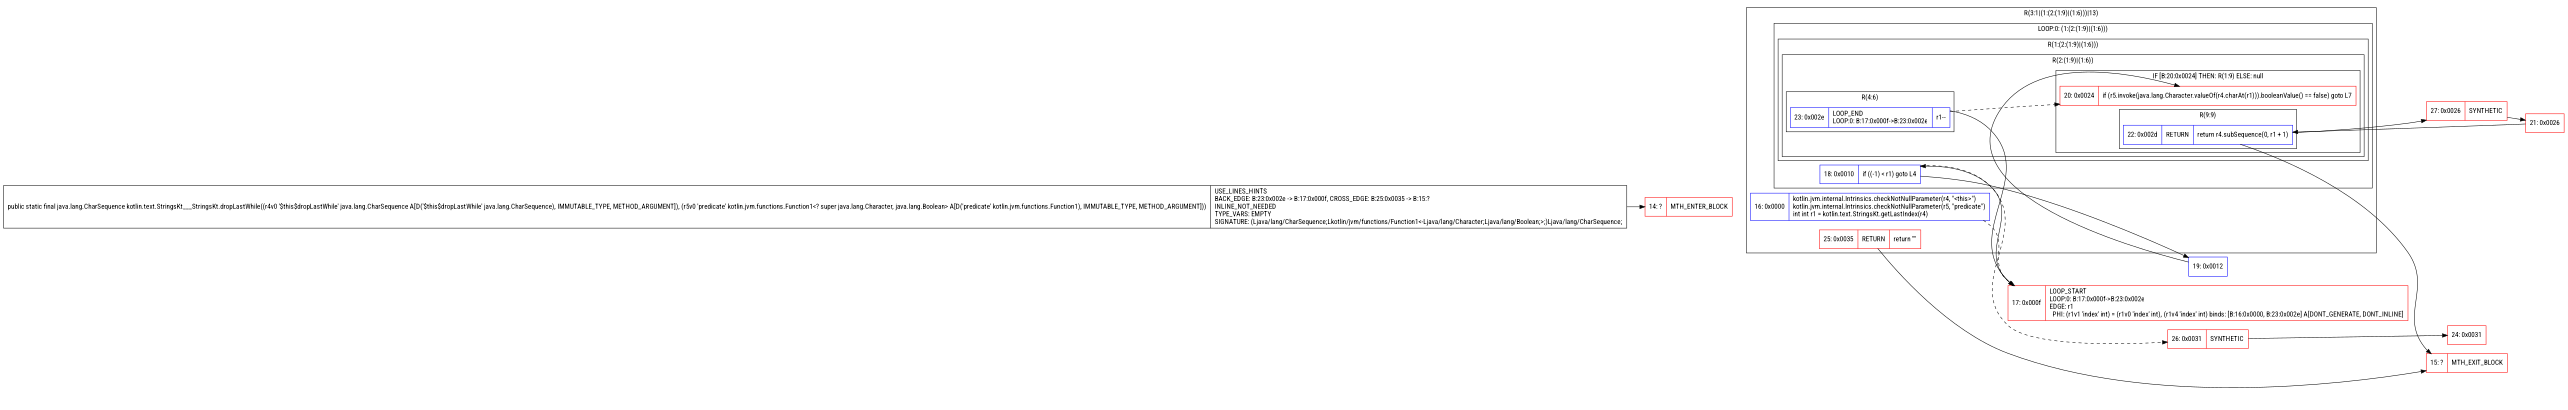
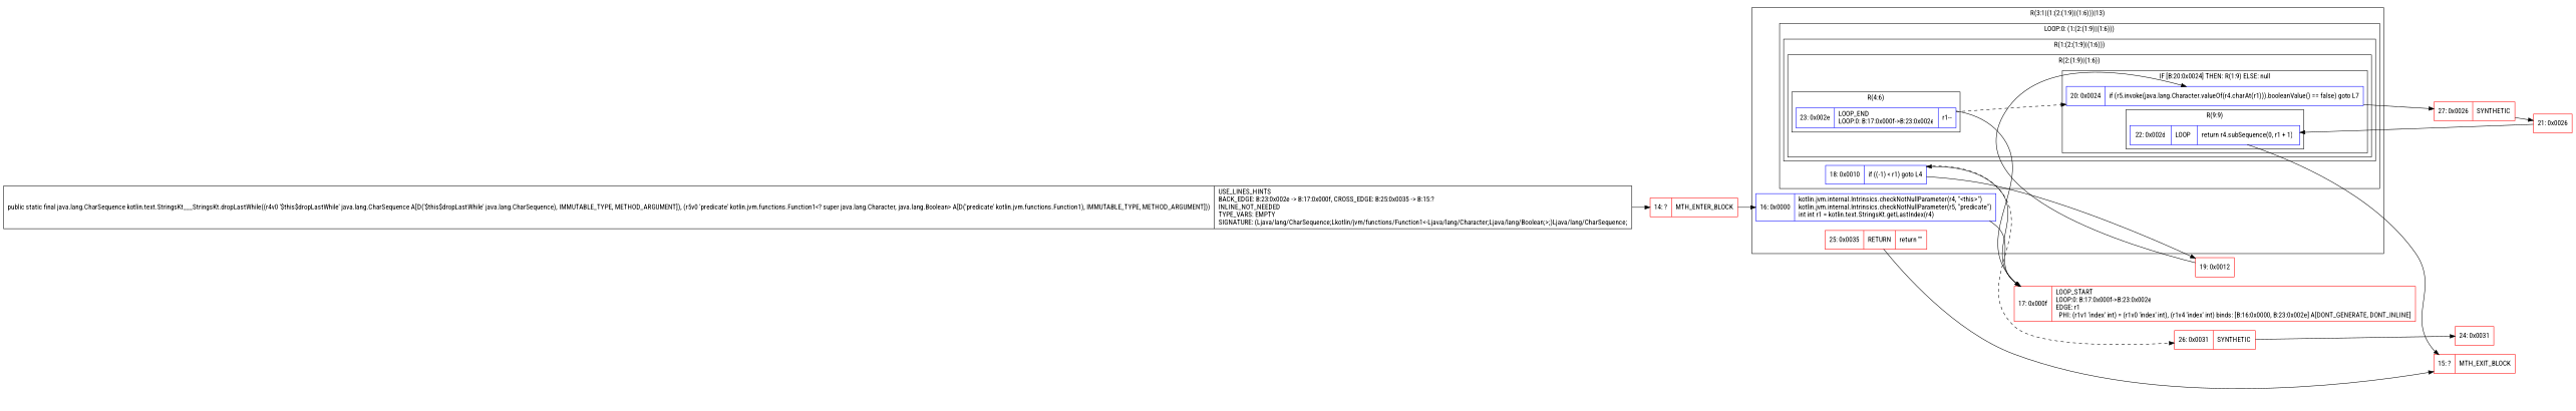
  digraph {
    fontname="Roboto Condensed"
    rankdir=LR
    node [color=red fontname="Roboto Condensed" shape=record]
    edge [fontname="Roboto Condensed"]
-   n1 [color=blue label="{22\:\ 0x002d|RETURN\l|return r4.subSequence(0, r1 + 1)\l}"]
-   n2 [label="{20\:\ 0x0024|if (r5.invoke(java.lang.Character.valueOf(r4.charAt(r1))).booleanValue() == false) goto L7\l}"]
+   n1 [color=blue label="{22\:\ 0x002d|LOOP\l|return r4.subSequence(0, r1 + 1)\l}"]
+   n2 [color=blue label="{20\:\ 0x0024|if (r5.invoke(java.lang.Character.valueOf(r4.charAt(r1))).booleanValue() == false) goto L7\l}"]
    n3 [color=blue label="{23\:\ 0x002e|LOOP_END\lLOOP:0: B:17:0x000f\-\>B:23:0x002e\l|r1\-\-\l}"]
    n4 [color=blue label="{18\:\ 0x0010|if ((\-1) \< r1) goto L4\l}"]
    n5 [color=blue label="{16\:\ 0x0000|kotlin.jvm.internal.Intrinsics.checkNotNullParameter(r4, \"\<this\>\")\lkotlin.jvm.internal.Intrinsics.checkNotNullParameter(r5, \"predicate\")\lint int r1 = kotlin.text.StringsKt.getLastIndex(r4)\l}"]
    n6 [label="{25\:\ 0x0035|RETURN\l|return \"\"\l}"]
    n7 [label="{15\:\ ?|MTH_EXIT_BLOCK\l}"]
    n8 [label="{27\:\ 0x0026|SYNTHETIC\l}"]
    n9 [label="{17\:\ 0x000f|LOOP_START\lLOOP:0: B:17:0x000f\-\>B:23:0x002e\lEDGE: r1 \l  PHI: (r1v1 'index' int) = (r1v0 'index' int), (r1v4 'index' int) binds: [B:16:0x0000, B:23:0x002e] A[DONT_GENERATE, DONT_INLINE]\l}"]
-   n10 [color=blue label="{19\:\ 0x0012}"]
+   n10 [label="{19\:\ 0x0012}"]
    n11 [label="{26\:\ 0x0031|SYNTHETIC\l}"]
    n12 [label="{24\:\ 0x0031}"]
    n13 [label="{21\:\ 0x0026}"]
    n14 [label="{14\:\ ?|MTH_ENTER_BLOCK\l}"]
    n15 [label="{public static final java.lang.CharSequence kotlin.text.StringsKt___StringsKt.dropLastWhile((r4v0 '$this$dropLastWhile' java.lang.CharSequence A[D('$this$dropLastWhile' java.lang.CharSequence), IMMUTABLE_TYPE, METHOD_ARGUMENT]), (r5v0 'predicate' kotlin.jvm.functions.Function1\<? super java.lang.Character, java.lang.Boolean\> A[D('predicate' kotlin.jvm.functions.Function1), IMMUTABLE_TYPE, METHOD_ARGUMENT]))  | USE_LINES_HINTS\lBACK_EDGE: B:23:0x002e \-\> B:17:0x000f, CROSS_EDGE: B:25:0x0035 \-\> B:15:?\lINLINE_NOT_NEEDED\lTYPE_VARS: EMPTY\lSIGNATURE: (Ljava\/lang\/CharSequence;Lkotlin\/jvm\/functions\/Function1\<\-Ljava\/lang\/Character;Ljava\/lang\/Boolean;\>;)Ljava\/lang\/CharSequence;\l}" color=""]
    subgraph cluster_1 {
      label="R(3:1|(1:(2:(1:9)|(1:6)))|13)"
      n5
      n6
      subgraph cluster_2 {
        label="LOOP:0: (1:(2:(1:9)|(1:6)))"
        n4
        subgraph cluster_3 {
          label="R(1:(2:(1:9)|(1:6)))"
          subgraph cluster_4 {
            label="R(2:(1:9)|(1:6))"
            subgraph cluster_5 {
              label="IF [B:20:0x0024] THEN: R(1:9) ELSE: null"
              n2
              subgraph cluster_6 {
                label="R(9:9)"
                n1
              }
            }
            subgraph cluster_7 {
              label="R(4:6)"
              n3
            }
          }
        }
      }
    }
    n1 -> n7
-   n1 -> n8
+   n2 -> n8
    n3 -> n2 [style=dashed]
    n3 -> n9
    n4 -> n10
    n4 -> n11 [style=dashed]
-   n5 -> n9 [style=dashed]
+   n5 -> n9
    n6 -> n7
    n8 -> n13
    n9 -> n4
    n10 -> n2
    n11 -> n12
    n13 -> n1
+   n14 -> n5
    n15 -> n14
  }
